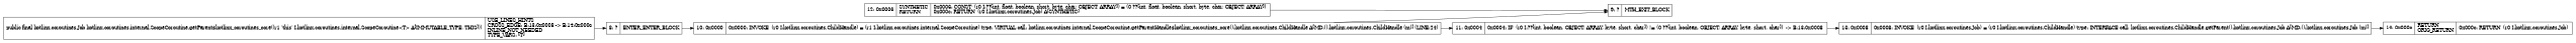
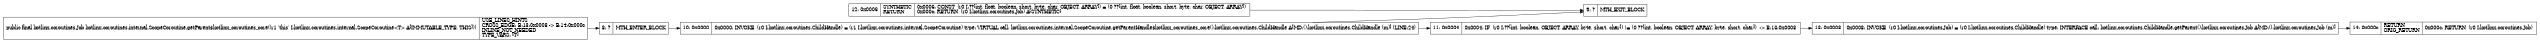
  digraph {
    rankdir=LR
    node [shape=record]
-   n1 [label="{8\:\ ?|ENTER_ENTER_BLOCK\l}"]
+   n1 [label="{8\:\ ?|MTH_ENTER_BLOCK\l}"]
    n2 [label="{10\:\ 0x0000|0x0000: INVOKE  (r0 I:kotlinx.coroutines.ChildHandle) = (r1 I:kotlinx.coroutines.internal.ScopeCoroutine) type: VIRTUAL call: kotlinx.coroutines.internal.ScopeCoroutine.getParentHandle$kotlinx_coroutines_core():kotlinx.coroutines.ChildHandle A[MD:():kotlinx.coroutines.ChildHandle (m)] (LINE:24)\l}"]
    n3 [label="{11\:\ 0x0004|0x0004: IF  (r0 I:??[int, boolean, OBJECT, ARRAY, byte, short, char]) != (0 ??[int, boolean, OBJECT, ARRAY, byte, short, char])  \-\> B:13:0x0008 \l}"]
    n4 [label="{9\:\ ?|MTH_EXIT_BLOCK\l}"]
    n5 [label="{13\:\ 0x0008|0x0008: INVOKE  (r0 I:kotlinx.coroutines.Job) = (r0 I:kotlinx.coroutines.ChildHandle) type: INTERFACE call: kotlinx.coroutines.ChildHandle.getParent():kotlinx.coroutines.Job A[MD:():kotlinx.coroutines.Job (m)]\l}"]
    n6 [label="{12\:\ 0x0006|SYNTHETIC\lRETURN\l|0x0006: CONST  (r0 I:??[int, float, boolean, short, byte, char, OBJECT, ARRAY]) = (0 ??[int, float, boolean, short, byte, char, OBJECT, ARRAY]) \l0x000c: RETURN  (r0 I:kotlinx.coroutines.Job) A[SYNTHETIC]\l}"]
    n7 [label="{14\:\ 0x000c|RETURN\lORIG_RETURN\l|0x000c: RETURN  (r0 I:kotlinx.coroutines.Job) \l}"]
    n8 [label="{public final kotlinx.coroutines.Job kotlinx.coroutines.internal.ScopeCoroutine.getParent$kotlinx_coroutines_core((r1 'this' I:kotlinx.coroutines.internal.ScopeCoroutine\<T\> A[IMMUTABLE_TYPE, THIS]))  | USE_LINES_HINTS\lCROSS_EDGE: B:13:0x0008 \-\> B:14:0x000c\lINLINE_NOT_NEEDED\lTYPE_VARS: [T]\l}"]
    n1 -> n2
    n2 -> n3
    n2 -> n4
    n3 -> n5
    n5 -> n7
    n6 -> n4
    n8 -> n1
  }
